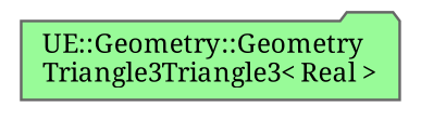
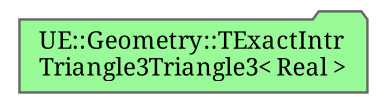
  digraph {
    rankdir=LR
    fontname="Noto Serif"
-   n1 [color=grey40 fillcolor=palegreen fontname="Noto Serif" fontsize=10 height=0.2 label="UE::Geometry::Geometry\lTriangle3Triangle3\< Real \>" shape=folder style=filled width=0.4]
+   n1 [color=grey40 fillcolor=palegreen fontname="Noto Serif" fontsize=10 height=0.2 label="UE::Geometry::TExactIntr\lTriangle3Triangle3\< Real \>" shape=folder style=filled width=0.4]
  }
